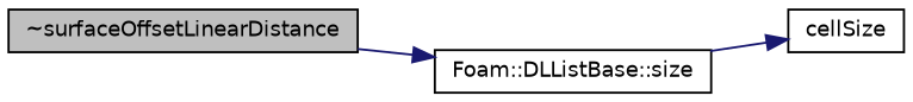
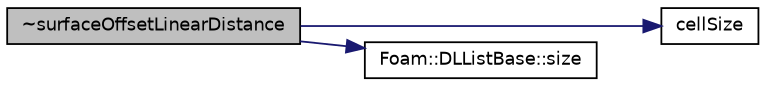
  digraph {
    rankdir=LR
    node [color=black fontname=Helvetica fontsize=10 shape=record]
    edge [color=midnightblue fontname=Helvetica fontsize=10 labelfontname=Helvetica labelfontsize=10 style=solid]
    n1 [fillcolor=grey75 fontcolor=black height=0.2 label="~surfaceOffsetLinearDistance" style=filled width=0.4]
    n2 [height=0.2 label=cellSize width=0.4]
    n3 [height=0.2 label="Foam::DLListBase::size" width=0.4]
-   n3 -> n2
+   n1 -> n2
    n1 -> n3
  }
